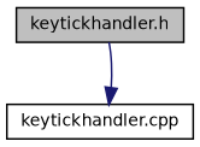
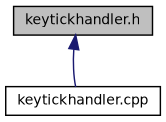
  digraph {
    node [color=black fontname=Helvetica fontsize=10 shape=record style=filled]
    n1 [fillcolor=grey75 fontcolor=black height=0.2 label="keytickhandler.h" width=0.4]
    n2 [fillcolor=white height=0.2 label="keytickhandler.cpp" width=0.4]
-   n2 -> n1 [color=midnightblue dir=back fontname=Helvetica fontsize=10 labelfontname=Helvetica labelfontsize=10 style=solid]
+   n1 -> n2 [color=midnightblue dir=back fontname=Helvetica fontsize=10 labelfontname=Helvetica labelfontsize=10 style=solid]
  }
